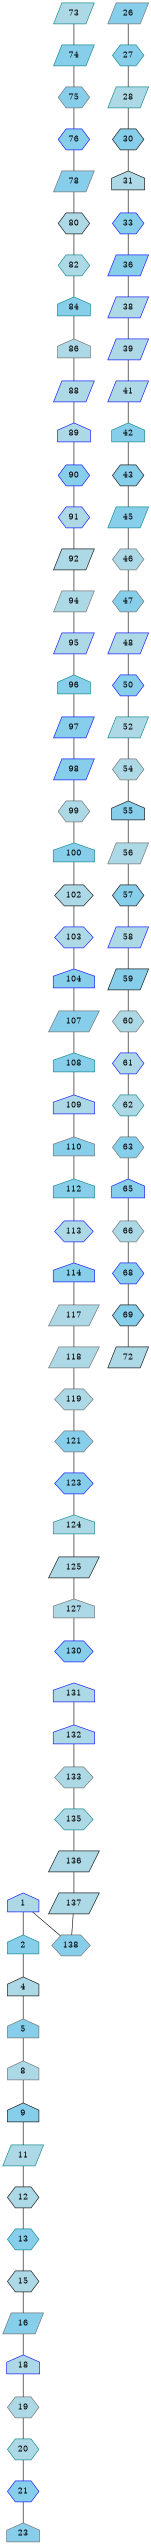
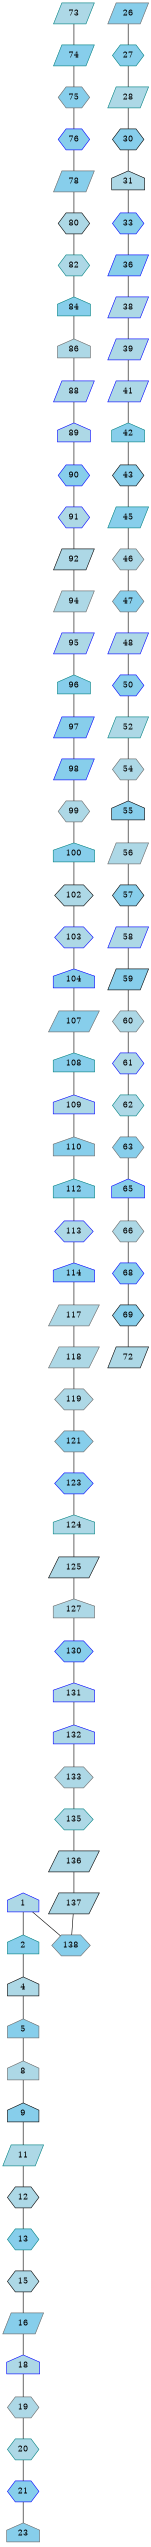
  graph {
    node [color=blue fillcolor=lightblue shape=hexagon style=filled]
    2 [color=teal fillcolor=skyblue shape=house super="+3"]
    4 [color=black shape=house]
    1 [shape=house]
    138 [color=gray40 fillcolor=skyblue super="+139"]
    5 [color=gray40 fillcolor=skyblue shape=house super="+6"]
    8 [color=gray40 shape=house]
    9 [color=black fillcolor=skyblue shape=house super="+10"]
    11 [color=teal shape=parallelogram]
    12 [color=black]
    13 [color=teal fillcolor=skyblue super="+14"]
    15 [color=black]
    16 [color=gray40 fillcolor=skyblue shape=parallelogram super="+17"]
    18 [shape=house]
    19 [color=gray40]
    20 [color=teal]
    21 [fillcolor=skyblue super="+22"]
    23 [color=gray40 fillcolor=skyblue shape=house]
    26 [color=gray40 fillcolor=skyblue shape=parallelogram]
    27 [color=teal fillcolor=skyblue]
    28 [color=teal shape=parallelogram super="+29"]
    30 [color=black fillcolor=skyblue]
    31 [color=black shape=house super="+32"]
    33 [fillcolor=skyblue super="+34"]
    36 [fillcolor=skyblue shape=parallelogram super="+37"]
    38 [shape=parallelogram]
    39 [shape=parallelogram super="+40"]
    41 [shape=parallelogram]
    42 [color=teal fillcolor=skyblue shape=house]
    43 [color=black fillcolor=skyblue super="+44"]
    45 [color=teal fillcolor=skyblue shape=parallelogram]
    46 [color=gray40]
    47 [color=gray40 fillcolor=skyblue]
    48 [shape=parallelogram super="+49"]
    50 [fillcolor=skyblue super="+51"]
    52 [color=teal shape=parallelogram super="+53"]
    54 [color=gray40]
    55 [color=black fillcolor=skyblue shape=house]
    56 [color=gray40 shape=parallelogram]
    57 [color=black fillcolor=skyblue]
    58 [shape=parallelogram]
    59 [color=black fillcolor=skyblue shape=parallelogram]
    60 [color=gray40]
    61
    62 [color=teal]
    63 [color=gray40 fillcolor=skyblue super="+64"]
    65 [fillcolor=skyblue shape=house]
    66 [color=gray40 super="+67"]
    68 [fillcolor=skyblue]
    69 [color=black fillcolor=skyblue super="+70"]
    72 [color=black shape=parallelogram]
    73 [color=teal shape=parallelogram]
    74 [color=teal fillcolor=skyblue shape=parallelogram]
    75 [color=gray40 fillcolor=skyblue]
    76 [fillcolor=skyblue super="+77"]
    78 [color=gray40 fillcolor=skyblue shape=parallelogram super="+79"]
    80 [color=black super="+81"]
    82 [color=teal super="+83"]
    84 [color=teal fillcolor=skyblue shape=house super="+85"]
    86 [color=gray40 shape=house super="+87"]
    88 [shape=parallelogram]
    89 [shape=house]
    90 [fillcolor=skyblue]
    91
    92 [color=black shape=parallelogram super="+93"]
    94 [color=gray40 shape=parallelogram]
    95 [shape=parallelogram]
    96 [color=teal fillcolor=skyblue shape=house]
    97 [fillcolor=skyblue shape=parallelogram]
    98 [fillcolor=skyblue shape=parallelogram]
    99 [color=gray40]
    100 [color=teal fillcolor=skyblue shape=house super="+101"]
    102 [color=black]
    103
    104 [fillcolor=skyblue shape=house super="+105"]
    107 [color=gray40 fillcolor=skyblue shape=parallelogram]
    108 [color=teal fillcolor=skyblue shape=house]
    109 [shape=house]
    110 [color=gray40 fillcolor=skyblue shape=house super="+111"]
    112 [color=teal fillcolor=skyblue shape=house]
    113
    114 [fillcolor=skyblue shape=house super="+115"]
    117 [color=gray40 shape=parallelogram]
    118 [color=gray40 shape=parallelogram]
    119 [color=gray40 super="+120"]
    121 [color=gray40 fillcolor=skyblue super="+122"]
    123 [fillcolor=skyblue]
    124 [color=teal shape=house]
    125 [color=black shape=parallelogram super="+126"]
    127 [color=gray40 shape=house super="+128"]
    130 [fillcolor=skyblue]
    131 [shape=house]
    132 [shape=house]
    133 [color=gray40 super="+134"]
    135 [color=teal]
    136 [color=black shape=parallelogram]
    137 [color=black shape=parallelogram]
    2 -- 4
    4 -- 5
    1 -- 2
    1 -- 138
    5 -- 8
    8 -- 9
    9 -- 11
    11 -- 12
    12 -- 13
    13 -- 15
    15 -- 16
    16 -- 18
    18 -- 19
    19 -- 20
    20 -- 21
    21 -- 23
    26 -- 27
    27 -- 28
    28 -- 30
    30 -- 31
    31 -- 33
    33 -- 36
    36 -- 38
    38 -- 39
    39 -- 41
    41 -- 42
    42 -- 43
    43 -- 45
    45 -- 46
    46 -- 47
    47 -- 48
    48 -- 50
    50 -- 52
    52 -- 54
    54 -- 55
    55 -- 56
    56 -- 57
    57 -- 58
    58 -- 59
    59 -- 60
    60 -- 61
    61 -- 62
    62 -- 63
    63 -- 65
    65 -- 66
    66 -- 68
    68 -- 69
    69 -- 72
    73 -- 74
    74 -- 75
    75 -- 76
    76 -- 78
    78 -- 80
    80 -- 82
    82 -- 84
    84 -- 86
    86 -- 88
    88 -- 89
    89 -- 90
    90 -- 91
    91 -- 92
    92 -- 94
    94 -- 95
    95 -- 96
    96 -- 97
    97 -- 98
    98 -- 99
    99 -- 100
    100 -- 102
    102 -- 103
    103 -- 104
    104 -- 107
    107 -- 108
    108 -- 109
    109 -- 110
    110 -- 112
    112 -- 113
    113 -- 114
    114 -- 117
    117 -- 118
    118 -- 119
    119 -- 121
    121 -- 123
    123 -- 124
    124 -- 125
    125 -- 127
    127 -- 130
+   130 -- 131
    131 -- 132
    132 -- 133
    133 -- 135
    135 -- 136
    136 -- 137
    137 -- 138
  }
